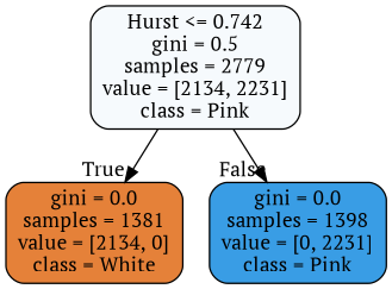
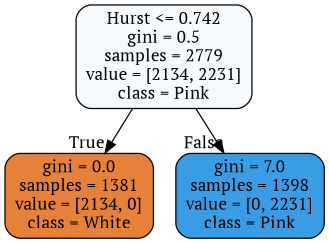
  digraph {
    fontname="PT Serif"
    node [color=black fontname="PT Serif" shape=box style="filled, rounded"]
    edge [fontname="PT Serif" labeldistance=2.5]
    n1 [fillcolor="#399de50b" label="Hurst <= 0.742\ngini = 0.5\nsamples = 2779\nvalue = [2134, 2231]\nclass = Pink"]
    n2 [fillcolor="#e58139ff" label="gini = 0.0\nsamples = 1381\nvalue = [2134, 0]\nclass = White"]
-   n3 [fillcolor="#399de5ff" label="gini = 0.0\nsamples = 1398\nvalue = [0, 2231]\nclass = Pink"]
+   n3 [fillcolor="#399de5ff" label="gini = 7.0\nsamples = 1398\nvalue = [0, 2231]\nclass = Pink"]
    n1 -> n2 [headlabel=True labelangle=45]
    n1 -> n3 [headlabel=False labelangle=-45]
  }
